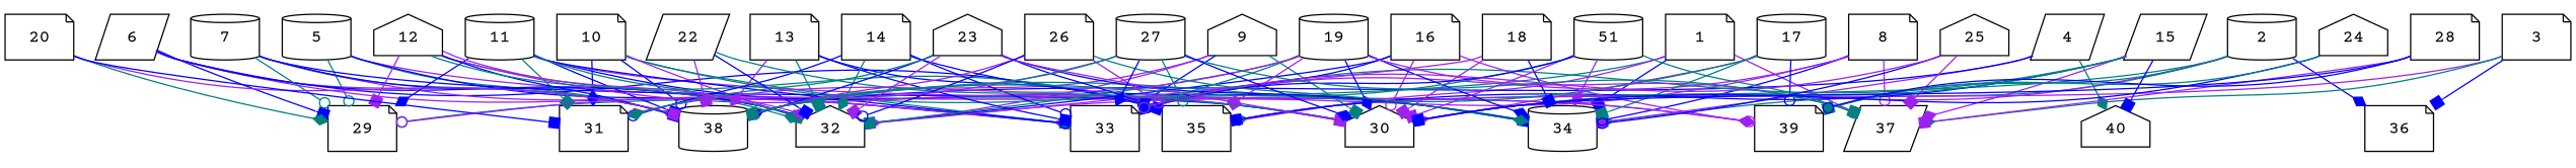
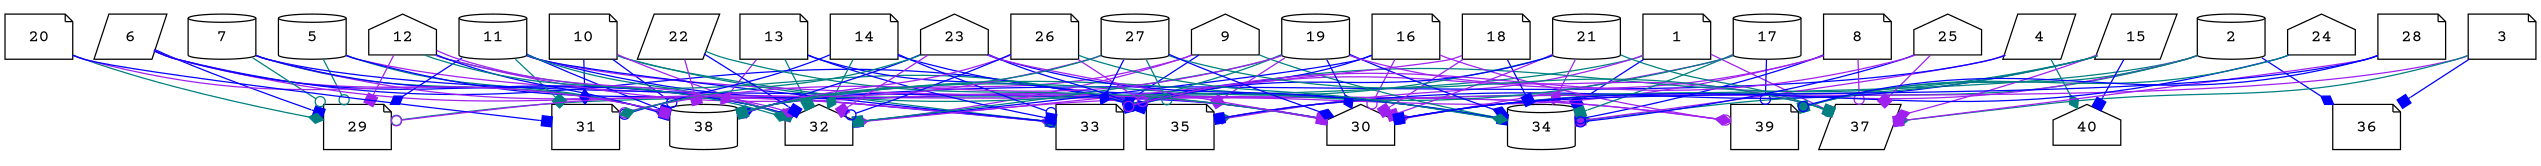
  digraph {
    fontname="Courier Prime"
    node [alpha=0.14 fontname="Courier Prime" shape=note]
    edge [arrowhead=box color=blue fontname="Courier Prime"]
    1 [alpha=0.16 expect_size=10356132900151867998208]
    29 [alpha=0.15 expect_size=2441635545053605888]
    34 [alpha=0.19 expect_size=258448373430828320 shape=cylinder]
    35 [alpha=0.17 expect_size=142339830294969024]
    37 [expect_size=5712704673924775936000 shape=parallelogram]
    2 [alpha=0.02 expect_size=300147850224089432064 shape=cylinder]
    30 [alpha=0.05 expect_size=131765278900456783872 shape=house]
    36 [alpha=0.06 expect_size=10095384874811922579456]
    39 [alpha=0.01 expect_size=2694677232532182528]
    3 [alpha=0.12 expect_size=4325965336939702779904]
    4 [alpha=0.10 expect_size=15206767312861350 shape=parallelogram]
    38 [alpha=0.02 expect_size=2225935692569329664 shape=cylinder]
    40 [alpha=0.03 expect_size=2129155753485178880 shape=house]
    5 [alpha=0.10 expect_size=675316204313912960 shape=cylinder]
    33 [alpha=0.01 expect_size=2231498528610060800]
    6 [alpha=0.19 expect_size=57949290922184528 shape=parallelogram]
    32 [alpha=0.15 expect_size=24897831964069036 shape=house]
    7 [expect_size=38125342844125608 shape=cylinder]
    8 [alpha=0.06 expect_size=2537983364304364032]
    9 [alpha=0.08 expect_size=996921845296262144 shape=house]
    10 [alpha=0.13 expect_size=221278322958171897856]
    31 [alpha=0.18 expect_size=1332361383625639424]
    11 [alpha=0.12 expect_size=5544991273625561 shape=cylinder]
    12 [alpha=0.12 expect_size=43883813572029832 shape=house]
    13 [alpha=0.16 expect_size=187256340025770688]
    14 [alpha=0.18 expect_size=65690288805646808]
    15 [expect_size=876840370591824896 shape=parallelogram]
    16 [alpha=0.07 expect_size=200052203013466488832]
    17 [alpha=0.18 expect_size=1817305146873539072 shape=cylinder]
    18 [expect_size=4164246146442592256000]
    19 [alpha=0.15 expect_size=63847950274185352 shape=cylinder]
    20 [alpha=0.01 expect_size=4769702803855864832]
-   21 [alpha=0.17 expect_size=1456744796960439808 shape=cylinder label=51]
+   21 [alpha=0.17 expect_size=1456744796960439808 shape=cylinder]
    22 [alpha=0.09 expect_size=19202020602960944 shape=parallelogram]
    23 [alpha=0.06 expect_size=403104999510510665728 shape=house]
    24 [alpha=0.06 expect_size=3525371842235845312512 shape=house]
    25 [alpha=0.16 expect_size=732258653540712448000 shape=house]
    26 [alpha=0.20 expect_size=4312592975632834048]
    27 [alpha=0.11 expect_size=5875090283655748608 shape=cylinder]
    28 [alpha=0.09 expect_size=2131615178047087]
    1 -> 29 [arrowhead=odot color=teal]
    1 -> 34
    1 -> 35 [arrowhead=diamond color=purple]
    1 -> 37 [arrowhead=odot color=purple]
    2 -> 34 [arrowhead=diamond color=teal]
    2 -> 35 [arrowhead=diamond color=teal]
    2 -> 30 [arrowhead=diamond color=purple]
    2 -> 36 [arrowhead=diamond]
    2 -> 39 [color=teal]
    3 -> 35 [arrowhead=odot color=purple]
    3 -> 37 [arrowhead=diamond color=teal]
    3 -> 36
    4 -> 34 [color=purple]
    4 -> 38 [arrowhead=diamond]
    4 -> 40 [arrowhead=diamond color=teal]
    5 -> 29 [arrowhead=odot color=teal]
    5 -> 39 [arrowhead=odot color=purple]
    5 -> 38 [arrowhead=diamond color=teal]
    5 -> 33 [arrowhead=odot]
    6 -> 29
    6 -> 35 [arrowhead=diamond]
    6 -> 38 [arrowhead=diamond color=purple]
    6 -> 33 [color=purple]
    6 -> 32 [arrowhead=diamond]
    7 -> 29 [arrowhead=odot color=teal]
    7 -> 30
    7 -> 38 [arrowhead=odot color=teal]
    7 -> 33 [arrowhead=diamond color=purple]
    7 -> 32 [arrowhead=odot]
    8 -> 34 [arrowhead=odot]
    8 -> 37 [arrowhead=odot color=purple]
    8 -> 33 [arrowhead=diamond color=purple]
    8 -> 32 [arrowhead=odot color=purple]
-   9 -> 30 [color=teal]
+   9 -> 34 [color=teal]
    9 -> 38 [color=purple]
    9 -> 33 [arrowhead=diamond]
    9 -> 32 [arrowhead=odot color=purple]
    10 -> 34 [arrowhead=odot color=teal]
    10 -> 38 [arrowhead=odot]
    10 -> 33 [color=teal]
    10 -> 32 [color=purple]
    10 -> 31 [arrowhead=diamond]
    11 -> 29 [arrowhead=diamond]
    11 -> 30 [arrowhead=odot]
    11 -> 39 [arrowhead=diamond color=purple]
    11 -> 38
    11 -> 33 [arrowhead=odot]
    11 -> 32 [color=teal]
    11 -> 31 [color=teal]
    12 -> 29 [color=purple]
    12 -> 35 [arrowhead=odot color=teal]
    12 -> 30 [color=purple]
    12 -> 38
    12 -> 32 [arrowhead=diamond color=teal]
    12 -> 32 [arrowhead=diamond color=purple]
    13 -> 35 [arrowhead=diamond]
    13 -> 38 [arrowhead=diamond color=purple]
    13 -> 33
    13 -> 32 [color=teal]
    14 -> 34 [arrowhead=odot]
    14 -> 33 [arrowhead=odot]
    14 -> 32 [arrowhead=diamond color=teal]
    14 -> 31 [arrowhead=odot]
    15 -> 35
    15 -> 37 [arrowhead=diamond color=purple]
    15 -> 30 [color=teal]
    15 -> 40
    15 -> 33 [color=teal]
    16 -> 30 [arrowhead=odot color=purple]
    16 -> 39 [arrowhead=diamond color=purple]
    16 -> 33 [arrowhead=diamond]
    16 -> 32
    17 -> 34 [color=teal]
    17 -> 30 [arrowhead=odot color=purple]
    17 -> 39 [arrowhead=odot]
    17 -> 38 [color=teal]
    18 -> 34
    18 -> 30 [color=purple]
    18 -> 32 [arrowhead=diamond color=purple]
    19 -> 34 [arrowhead=diamond]
    19 -> 35 [color=purple]
    19 -> 37 [color=purple]
    19 -> 30 [arrowhead=diamond]
    19 -> 33 [arrowhead=diamond color=teal]
    19 -> 32 [color=teal]
-   19 -> 31 [arrowhead=diamond color=purple]
+   19 -> 31 [arrowhead=odot color=purple]
    20 -> 29 [arrowhead=diamond color=teal]
    20 -> 38 [color=purple]
    20 -> 31
    21 -> 34 [arrowhead=diamond color=purple]
    21 -> 37 [arrowhead=odot color=teal]
    21 -> 30 [color=purple]
    21 -> 38 [arrowhead=odot color=teal]
    21 -> 33
    22 -> 30 [arrowhead=odot color=teal]
    22 -> 38 [color=purple]
    22 -> 32
    23 -> 34
    23 -> 35
    23 -> 30 [color=purple]
    23 -> 38 [arrowhead=diamond]
    23 -> 32 [color=purple]
    23 -> 31 [arrowhead=diamond color=teal]
    24 -> 30
    24 -> 39 [color=teal]
    25 -> 34 [arrowhead=odot]
    25 -> 37 [color=purple]
    25 -> 33 [arrowhead=odot color=purple]
    26 -> 34 [arrowhead=diamond color=teal]
    26 -> 35 [arrowhead=odot color=purple]
    26 -> 38 [arrowhead=odot color=purple]
    26 -> 32 [arrowhead=odot]
    27 -> 29 [arrowhead=odot color=purple]
    27 -> 35 [arrowhead=odot color=teal]
    27 -> 37 [color=teal]
    27 -> 30 [arrowhead=diamond]
    27 -> 38 [color=teal]
    27 -> 33 [arrowhead=diamond]
    28 -> 37 [color=purple]
    28 -> 30
    28 -> 39 [arrowhead=odot]
  }
